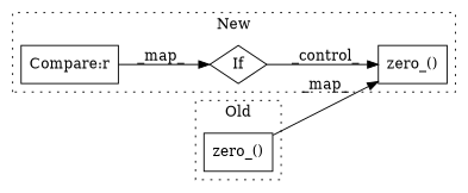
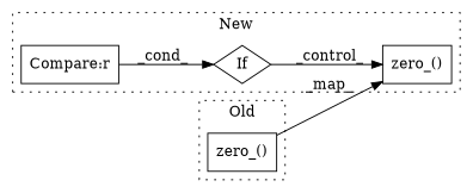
  digraph {
    rankdir=LR
    node [a=75 l=46 s=1394 shape=box]
    n1 [label="zero_()" s=1441]
    n2 [a=96 l=3 label=If shape=diamond]
    n3 [a=40 l=30 label="Compare:r" s=1397]
    n4 [label="zero_()"]
    subgraph cluster_1 {
      label=New
      style=dotted
      n1
      n2
      n3
    }
    subgraph cluster_2 {
      label=Old
      style=dotted
      n4
    }
    n2 -> n1 [label=_control_]
-   n3 -> n2 [label=_map_]
+   n3 -> n2 [label=_cond_]
    n4 -> n1 [label=_map_]
  }
